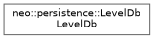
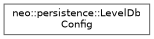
  digraph {
    rankdir=TB
-   n1 [color=grey40 fillcolor=white fontname=Helvetica fontsize=10 height=0.2 label="neo::persistence::LevelDb\lLevelDb" shape=box style=filled width=0.4]
+   n1 [color=grey40 fillcolor=white fontname=Helvetica fontsize=10 height=0.2 label="neo::persistence::LevelDb\lConfig" shape=box style=filled width=0.4]
  }
